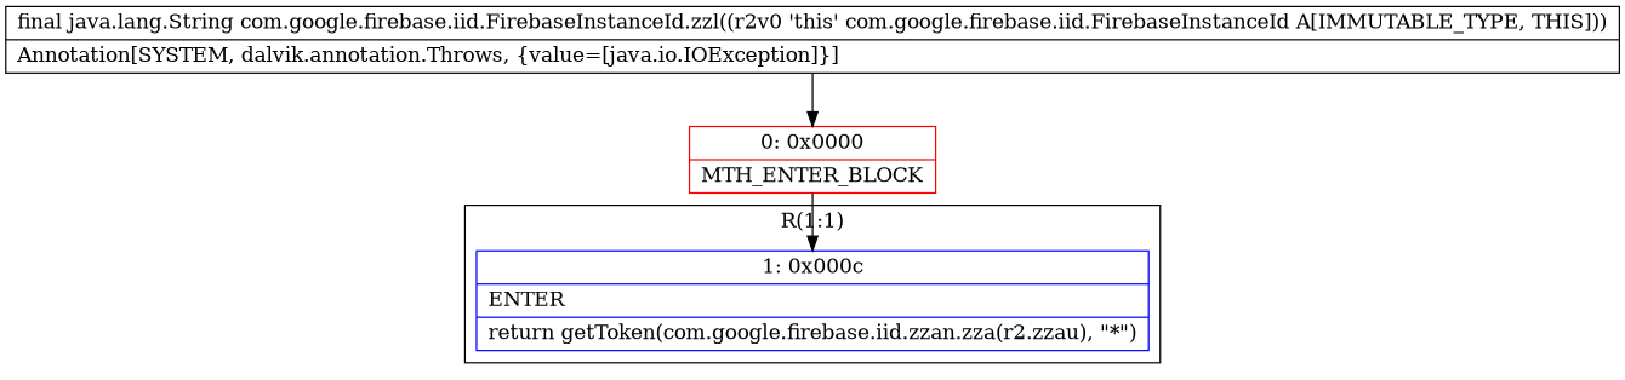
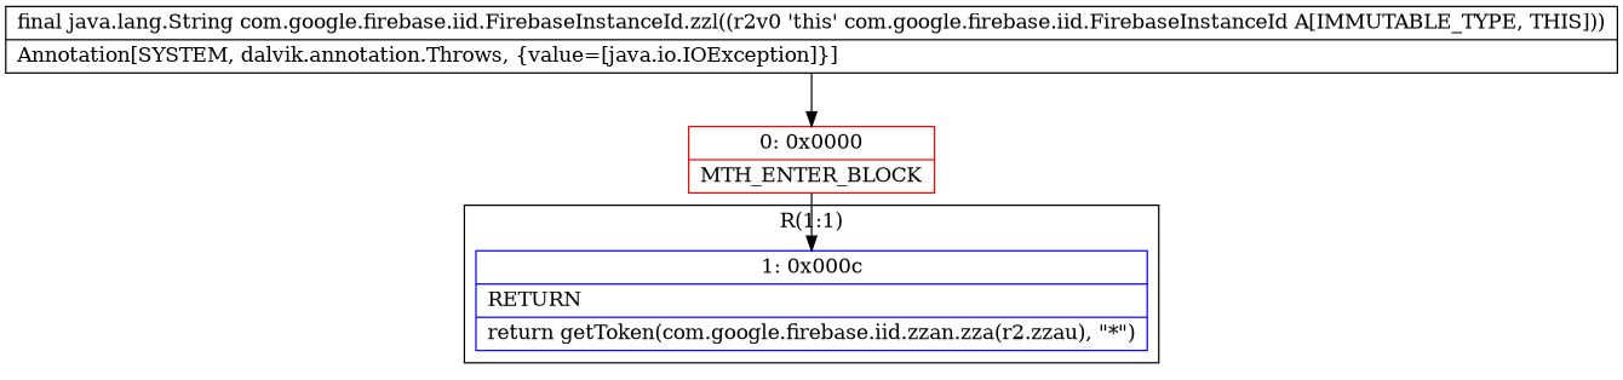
  digraph {
    node [shape=record]
-   n1 [color=blue label="{1\:\ 0x000c|ENTER\l|return getToken(com.google.firebase.iid.zzan.zza(r2.zzau), \"*\")\l}"]
+   n1 [color=blue label="{1\:\ 0x000c|RETURN\l|return getToken(com.google.firebase.iid.zzan.zza(r2.zzau), \"*\")\l}"]
    n2 [color=red label="{0\:\ 0x0000|MTH_ENTER_BLOCK\l}"]
    n3 [label="{final java.lang.String com.google.firebase.iid.FirebaseInstanceId.zzl((r2v0 'this' com.google.firebase.iid.FirebaseInstanceId A[IMMUTABLE_TYPE, THIS]))  | Annotation[SYSTEM, dalvik.annotation.Throws, \{value=[java.io.IOException]\}]\l}"]
    subgraph cluster_1 {
      label="R(1:1)"
      n1
    }
    n2 -> n1
    n3 -> n2
  }
